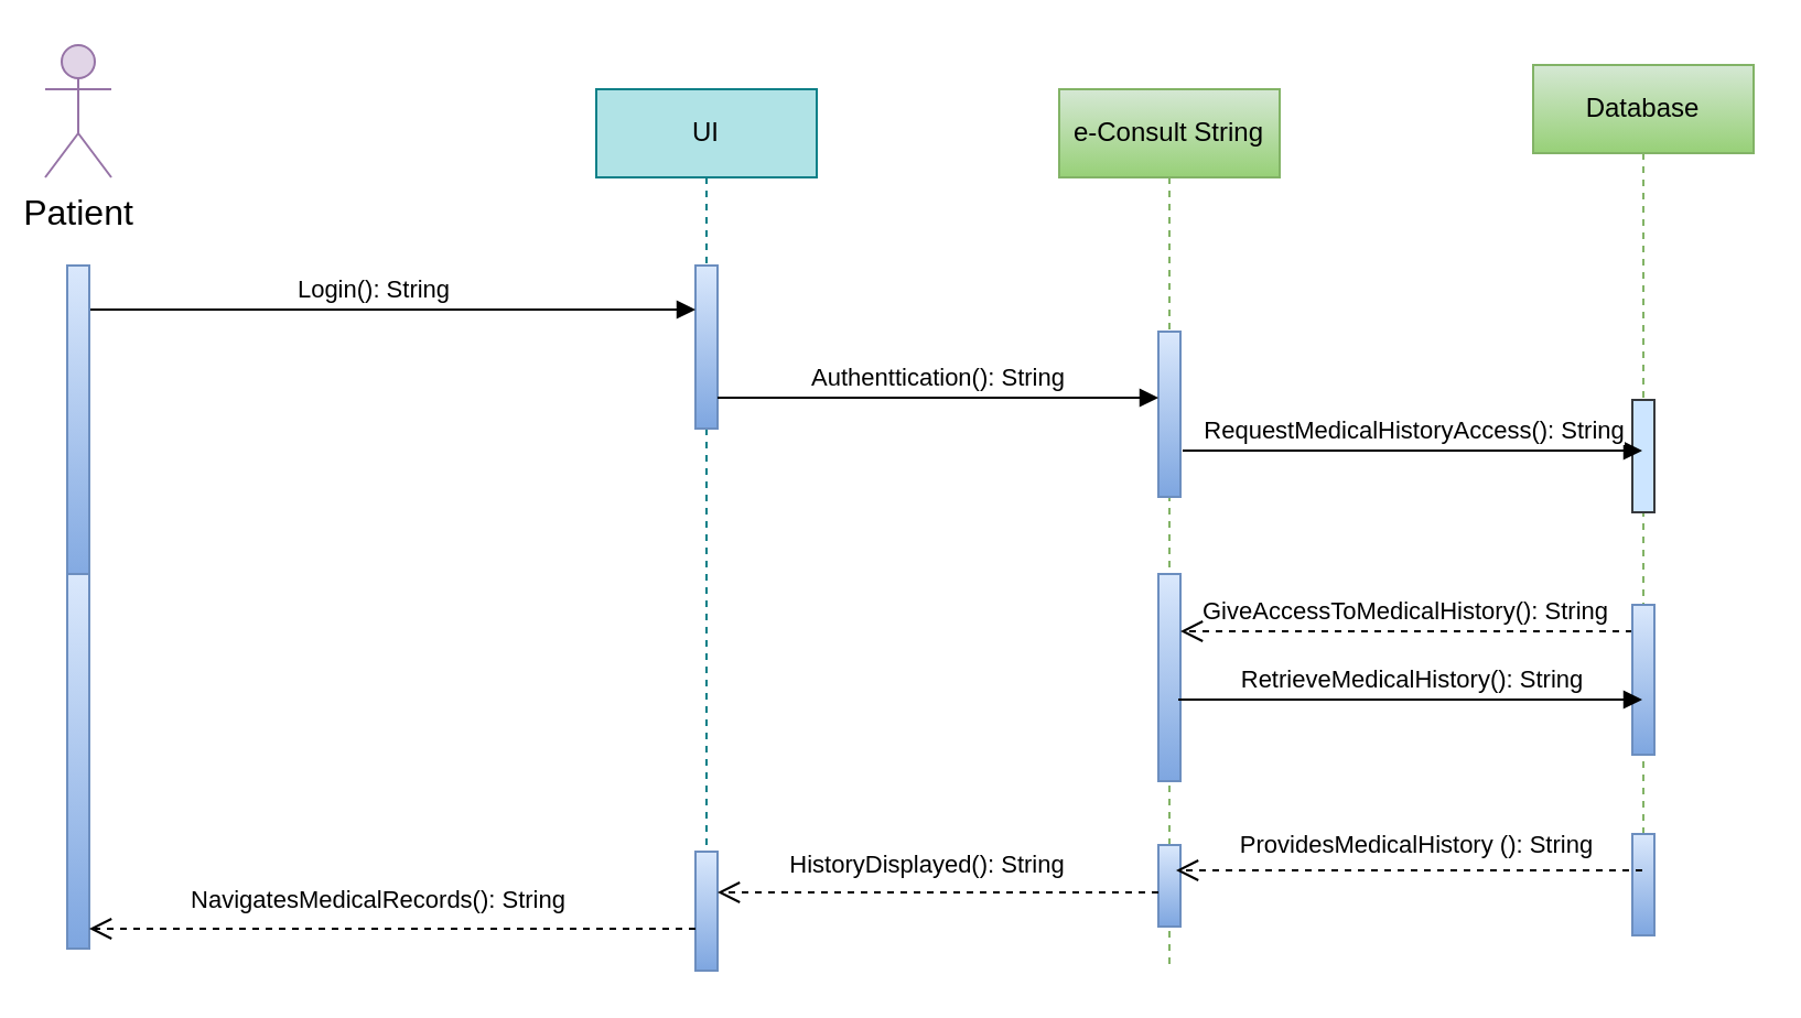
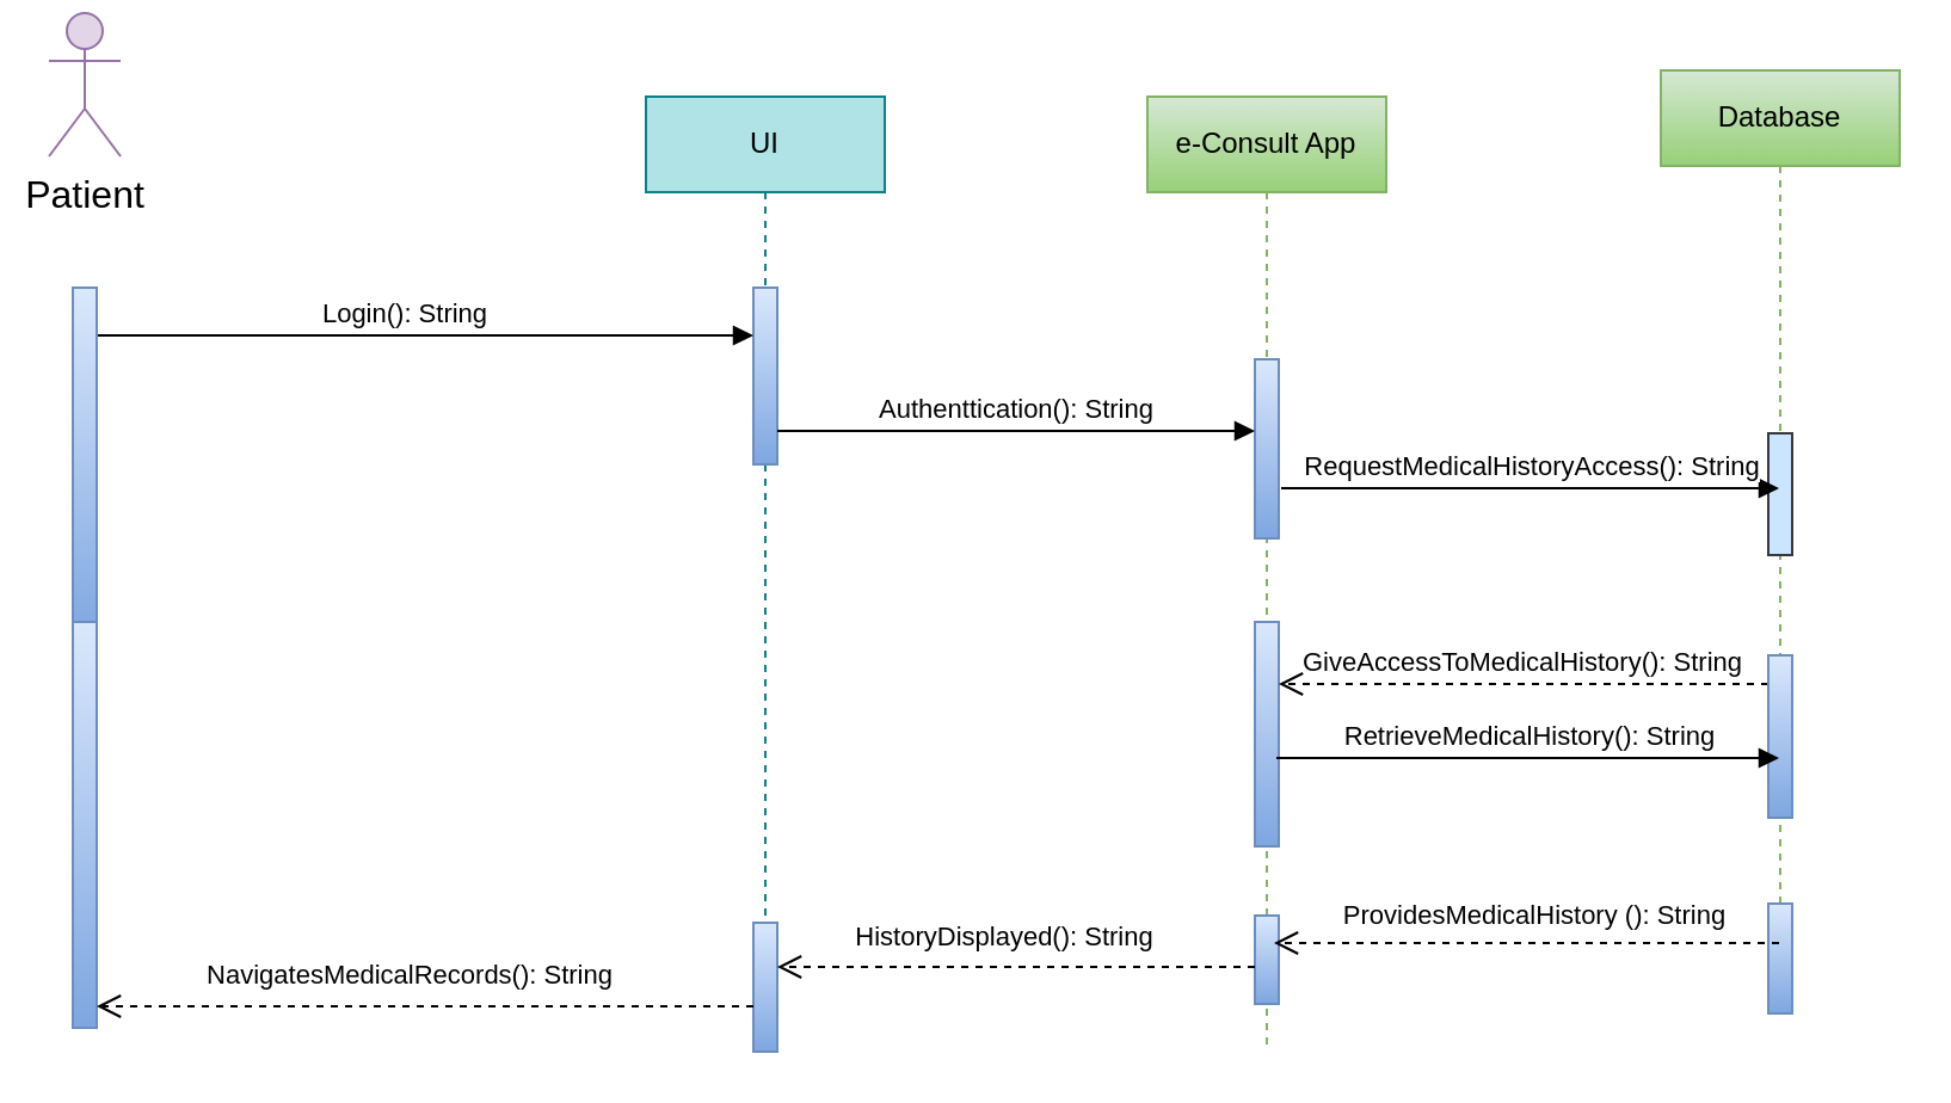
  <mxCell id="0" />
  <mxCell id="1" parent="0" />
  <mxCell id="2" value="UI" style="shape=umlLifeline;perimeter=lifelinePerimeter;whiteSpace=wrap;html=1;container=0;dropTarget=0;collapsible=0;recursiveResize=0;outlineConnect=0;portConstraint=eastwest;newEdgeStyle={&quot;edgeStyle&quot;:&quot;elbowEdgeStyle&quot;,&quot;elbow&quot;:&quot;vertical&quot;,&quot;curved&quot;:0,&quot;rounded&quot;:0};fillColor=#b0e3e6;strokeColor=#0e8088;" vertex="1" parent="1"><mxGeometry x="270" y="40" width="100" height="399" as="geometry" /></mxCell>
  <mxCell id="3" value="" style="html=1;points=[];perimeter=orthogonalPerimeter;outlineConnect=0;targetShapes=umlLifeline;portConstraint=eastwest;newEdgeStyle={&quot;edgeStyle&quot;:&quot;elbowEdgeStyle&quot;,&quot;elbow&quot;:&quot;vertical&quot;,&quot;curved&quot;:0,&quot;rounded&quot;:0};fillColor=#dae8fc;gradientColor=#7ea6e0;strokeColor=#6c8ebf;" vertex="1" parent="2"><mxGeometry x="45" y="80" width="10" height="74" as="geometry" /></mxCell>
  <mxCell id="4" value="Login(): String" style="html=1;verticalAlign=bottom;endArrow=block;edgeStyle=elbowEdgeStyle;elbow=horizontal;curved=0;rounded=0;" edge="1" parent="1" target="3"><mxGeometry x="-0.062" relative="1" as="geometry"><mxPoint x="40" y="140" as="sourcePoint" /><Array as="points"><mxPoint x="135" y="140" /></Array><mxPoint x="290" y="140" as="targetPoint" /><mxPoint as="offset" /></mxGeometry></mxCell>
- <mxCell id="5" value="e-Consult String" style="shape=umlLifeline;perimeter=lifelinePerimeter;whiteSpace=wrap;html=1;container=0;dropTarget=0;collapsible=0;recursiveResize=0;outlineConnect=0;portConstraint=eastwest;newEdgeStyle={&quot;edgeStyle&quot;:&quot;elbowEdgeStyle&quot;,&quot;elbow&quot;:&quot;vertical&quot;,&quot;curved&quot;:0,&quot;rounded&quot;:0};fillColor=#d5e8d4;strokeColor=#82b366;gradientColor=#97d077;" vertex="1" parent="1"><mxGeometry x="480" y="40" width="100" height="400" as="geometry" /></mxCell>
+ <mxCell id="5" value="e-Consult App" style="shape=umlLifeline;perimeter=lifelinePerimeter;whiteSpace=wrap;html=1;container=0;dropTarget=0;collapsible=0;recursiveResize=0;outlineConnect=0;portConstraint=eastwest;newEdgeStyle={&quot;edgeStyle&quot;:&quot;elbowEdgeStyle&quot;,&quot;elbow&quot;:&quot;vertical&quot;,&quot;curved&quot;:0,&quot;rounded&quot;:0};fillColor=#d5e8d4;strokeColor=#82b366;gradientColor=#97d077;" vertex="1" parent="1"><mxGeometry x="480" y="40" width="100" height="400" as="geometry" /></mxCell>
  <mxCell id="6" value="" style="html=1;points=[];perimeter=orthogonalPerimeter;outlineConnect=0;targetShapes=umlLifeline;portConstraint=eastwest;newEdgeStyle={&quot;edgeStyle&quot;:&quot;elbowEdgeStyle&quot;,&quot;elbow&quot;:&quot;vertical&quot;,&quot;curved&quot;:0,&quot;rounded&quot;:0};fillColor=#dae8fc;gradientColor=#7ea6e0;strokeColor=#6c8ebf;" vertex="1" parent="5"><mxGeometry x="45" y="220" width="10" height="94" as="geometry" /></mxCell>
  <mxCell id="7" value="" style="html=1;points=[];perimeter=orthogonalPerimeter;outlineConnect=0;targetShapes=umlLifeline;portConstraint=eastwest;newEdgeStyle={&quot;edgeStyle&quot;:&quot;elbowEdgeStyle&quot;,&quot;elbow&quot;:&quot;vertical&quot;,&quot;curved&quot;:0,&quot;rounded&quot;:0};fontSize=16;fillColor=#dae8fc;gradientColor=#7ea6e0;strokeColor=#6c8ebf;" vertex="1" parent="5"><mxGeometry x="45" y="343" width="10" height="37" as="geometry" /></mxCell>
  <mxCell id="8" value="" style="html=1;points=[];perimeter=orthogonalPerimeter;outlineConnect=0;targetShapes=umlLifeline;portConstraint=eastwest;newEdgeStyle={&quot;edgeStyle&quot;:&quot;elbowEdgeStyle&quot;,&quot;elbow&quot;:&quot;vertical&quot;,&quot;curved&quot;:0,&quot;rounded&quot;:0};fontSize=16;fillColor=#dae8fc;gradientColor=#7ea6e0;strokeColor=#6c8ebf;" vertex="1" parent="5"><mxGeometry x="45" y="110" width="10" height="75" as="geometry" /></mxCell>
- <mxCell id="9" value="Patient" style="shape=umlActor;verticalLabelPosition=bottom;verticalAlign=top;html=1;outlineConnect=0;fontSize=16;fillColor=#e1d5e7;strokeColor=#9673a6;" vertex="1" parent="1"><mxGeometry x="20" y="20" width="30" height="60" as="geometry" /></mxCell>
+ <mxCell id="9" value="Patient" style="shape=umlActor;verticalLabelPosition=bottom;verticalAlign=top;html=1;outlineConnect=0;fontSize=16;fillColor=#e1d5e7;strokeColor=#9673a6;" vertex="1" parent="1"><mxGeometry x="20" y="5" width="30" height="60" as="geometry" /></mxCell>
  <mxCell id="10" value="" style="html=1;points=[];perimeter=orthogonalPerimeter;outlineConnect=0;targetShapes=umlLifeline;portConstraint=eastwest;newEdgeStyle={&quot;edgeStyle&quot;:&quot;elbowEdgeStyle&quot;,&quot;elbow&quot;:&quot;vertical&quot;,&quot;curved&quot;:0,&quot;rounded&quot;:0};fontSize=16;fillColor=#dae8fc;gradientColor=#7ea6e0;strokeColor=#6c8ebf;" vertex="1" parent="1"><mxGeometry x="30" y="120" width="10" height="149" as="geometry" /></mxCell>
  <mxCell id="11" value="" style="html=1;points=[];perimeter=orthogonalPerimeter;outlineConnect=0;targetShapes=umlLifeline;portConstraint=eastwest;newEdgeStyle={&quot;edgeStyle&quot;:&quot;elbowEdgeStyle&quot;,&quot;elbow&quot;:&quot;vertical&quot;,&quot;curved&quot;:0,&quot;rounded&quot;:0};fontSize=16;fillColor=#dae8fc;gradientColor=#7ea6e0;strokeColor=#6c8ebf;" vertex="1" parent="1"><mxGeometry x="315" y="386" width="10" height="54" as="geometry" /></mxCell>
  <mxCell id="12" value="GiveAccessToMedicalHistory(): String" style="html=1;verticalAlign=bottom;endArrow=open;dashed=1;endSize=8;edgeStyle=elbowEdgeStyle;elbow=vertical;curved=0;rounded=0;" edge="1" parent="1" source="15" target="6"><mxGeometry x="0.005" relative="1" as="geometry"><mxPoint x="529.5" y="313" as="targetPoint" /><Array as="points"><mxPoint x="558" y="286" /></Array><mxPoint x="724" y="313" as="sourcePoint" /><mxPoint as="offset" /></mxGeometry></mxCell>
  <mxCell id="13" value="" style="html=1;points=[];perimeter=orthogonalPerimeter;outlineConnect=0;targetShapes=umlLifeline;portConstraint=eastwest;newEdgeStyle={&quot;edgeStyle&quot;:&quot;elbowEdgeStyle&quot;,&quot;elbow&quot;:&quot;vertical&quot;,&quot;curved&quot;:0,&quot;rounded&quot;:0};fontSize=16;fillColor=#dae8fc;gradientColor=#7ea6e0;strokeColor=#6c8ebf;" vertex="1" parent="1"><mxGeometry x="30" y="260" width="10" height="170" as="geometry" /></mxCell>
  <mxCell id="14" value="Database" style="shape=umlLifeline;perimeter=lifelinePerimeter;whiteSpace=wrap;html=1;container=0;dropTarget=0;collapsible=0;recursiveResize=0;outlineConnect=0;portConstraint=eastwest;newEdgeStyle={&quot;edgeStyle&quot;:&quot;elbowEdgeStyle&quot;,&quot;elbow&quot;:&quot;vertical&quot;,&quot;curved&quot;:0,&quot;rounded&quot;:0};fillColor=#d5e8d4;strokeColor=#82b366;gradientColor=#97d077;" vertex="1" parent="1"><mxGeometry x="695" y="29" width="100" height="395" as="geometry" /></mxCell>
  <mxCell id="15" value="" style="html=1;points=[];perimeter=orthogonalPerimeter;outlineConnect=0;targetShapes=umlLifeline;portConstraint=eastwest;newEdgeStyle={&quot;edgeStyle&quot;:&quot;elbowEdgeStyle&quot;,&quot;elbow&quot;:&quot;vertical&quot;,&quot;curved&quot;:0,&quot;rounded&quot;:0};fillColor=#dae8fc;gradientColor=#7ea6e0;strokeColor=#6c8ebf;" vertex="1" parent="14"><mxGeometry x="45" y="245" width="10" height="68" as="geometry" /></mxCell>
  <mxCell id="16" value="" style="html=1;points=[];perimeter=orthogonalPerimeter;outlineConnect=0;targetShapes=umlLifeline;portConstraint=eastwest;newEdgeStyle={&quot;edgeStyle&quot;:&quot;elbowEdgeStyle&quot;,&quot;elbow&quot;:&quot;vertical&quot;,&quot;curved&quot;:0,&quot;rounded&quot;:0};fontSize=16;fillColor=#dae8fc;gradientColor=#7ea6e0;strokeColor=#6c8ebf;" vertex="1" parent="14"><mxGeometry x="45" y="349" width="10" height="46" as="geometry" /></mxCell>
  <mxCell id="17" value="" style="html=1;points=[];perimeter=orthogonalPerimeter;outlineConnect=0;targetShapes=umlLifeline;portConstraint=eastwest;newEdgeStyle={&quot;edgeStyle&quot;:&quot;elbowEdgeStyle&quot;,&quot;elbow&quot;:&quot;vertical&quot;,&quot;curved&quot;:0,&quot;rounded&quot;:0};fontSize=16;fillColor=#cce5ff;strokeColor=#36393d;" vertex="1" parent="14"><mxGeometry x="45" y="152" width="10" height="51" as="geometry" /></mxCell>
  <mxCell id="18" value="Authenttication(): String" style="html=1;verticalAlign=bottom;endArrow=block;edgeStyle=elbowEdgeStyle;elbow=vertical;curved=0;rounded=0;entryX=0.5;entryY=0.412;entryDx=0;entryDy=0;entryPerimeter=0;" edge="1" parent="1" source="3"><mxGeometry x="-0.003" relative="1" as="geometry"><mxPoint x="330" y="180" as="sourcePoint" /><Array as="points"><mxPoint x="370" y="180" /></Array><mxPoint x="525" y="180.54" as="targetPoint" /><mxPoint as="offset" /></mxGeometry></mxCell>
  <mxCell id="19" value="RequestMedicalHistoryAccess(): String" style="html=1;verticalAlign=bottom;endArrow=block;edgeStyle=elbowEdgeStyle;elbow=horizontal;curved=0;rounded=0;" edge="1" parent="1" target="14"><mxGeometry x="0.005" relative="1" as="geometry"><mxPoint x="536" y="204" as="sourcePoint" /><Array as="points"><mxPoint x="725" y="202" /></Array><mxPoint x="727" y="204" as="targetPoint" /><mxPoint as="offset" /></mxGeometry></mxCell>
  <mxCell id="20" value="HistoryDisplayed(): String" style="html=1;verticalAlign=bottom;endArrow=open;dashed=1;endSize=8;edgeStyle=elbowEdgeStyle;elbow=vertical;curved=0;rounded=0;" edge="1" parent="1" target="11"><mxGeometry x="0.05" y="-4" relative="1" as="geometry"><mxPoint x="250" y="405" as="targetPoint" /><Array as="points"><mxPoint x="380" y="404.5" /></Array><mxPoint x="525" y="404.5" as="sourcePoint" /><mxPoint as="offset" /></mxGeometry></mxCell>
  <mxCell id="21" value="RetrieveMedicalHistory(): String" style="html=1;verticalAlign=bottom;endArrow=block;edgeStyle=elbowEdgeStyle;elbow=vertical;curved=0;rounded=0;" edge="1" parent="1" target="14"><mxGeometry x="0.005" relative="1" as="geometry"><mxPoint x="534" y="317" as="sourcePoint" /><Array as="points" /><mxPoint x="726.5" y="317" as="targetPoint" /><mxPoint as="offset" /></mxGeometry></mxCell>
  <mxCell id="22" value="ProvidesMedicalHistory (): String" style="html=1;verticalAlign=bottom;endArrow=open;dashed=1;endSize=8;edgeStyle=elbowEdgeStyle;elbow=vertical;curved=0;rounded=0;" edge="1" parent="1" source="14"><mxGeometry x="-0.028" y="-3" relative="1" as="geometry"><mxPoint x="533" y="395" as="targetPoint" /><Array as="points"><mxPoint x="588" y="394.5" /></Array><mxPoint x="725" y="395.5" as="sourcePoint" /><mxPoint as="offset" /></mxGeometry></mxCell>
  <mxCell id="23" value="&lt;div&gt;NavigatesMedicalRecords(): String&lt;/div&gt;" style="html=1;verticalAlign=bottom;endArrow=open;dashed=1;endSize=8;edgeStyle=elbowEdgeStyle;elbow=vertical;curved=0;rounded=0;" edge="1" parent="1" target="13"><mxGeometry x="0.05" y="-4" relative="1" as="geometry"><mxPoint x="45" y="414" as="targetPoint" /><Array as="points"><mxPoint x="170" y="421" /></Array><mxPoint x="315" y="421" as="sourcePoint" /><mxPoint as="offset" /></mxGeometry></mxCell>
